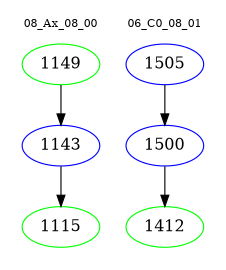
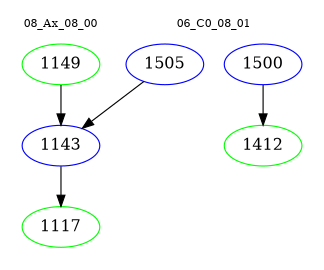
  digraph {
    node [color=green]
    edge [color=black]
    n1 [label=1149]
    n2 [color=blue label=1143]
-   n3 [label=1115]
+   n3 [label=1117]
    n4 [color=blue label=1505]
    n5 [color=blue label=1500]
    n6 [label=1412]
    subgraph cluster_1 {
      color=white
      fontsize=10
      label="08_Ax_08_00"
      n1
      n2
      n3
    }
    subgraph cluster_2 {
      color=white
      fontsize=10
      label="06_C0_08_01"
      n4
      n5
      n6
    }
    n1 -> n2
    n2 -> n3
-   n4 -> n5
+   n4 -> n2
    n5 -> n6
  }
